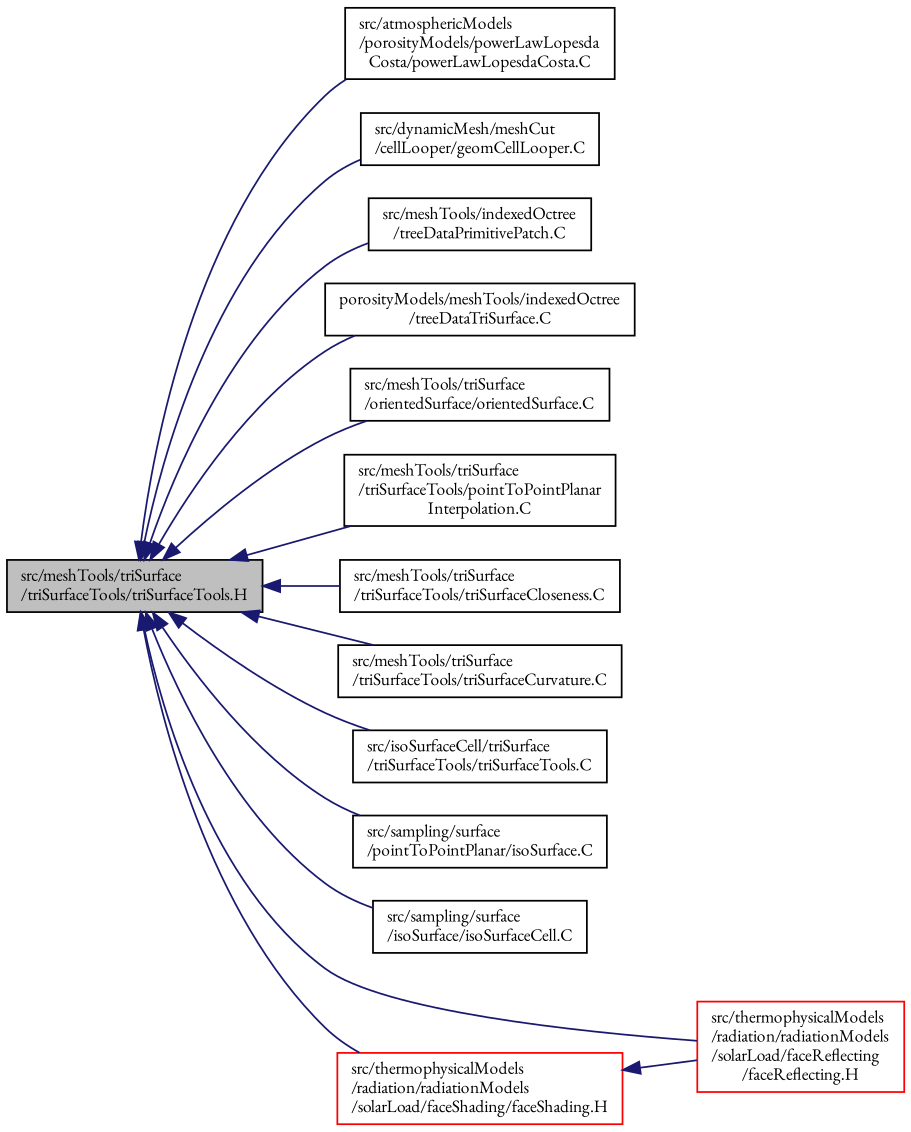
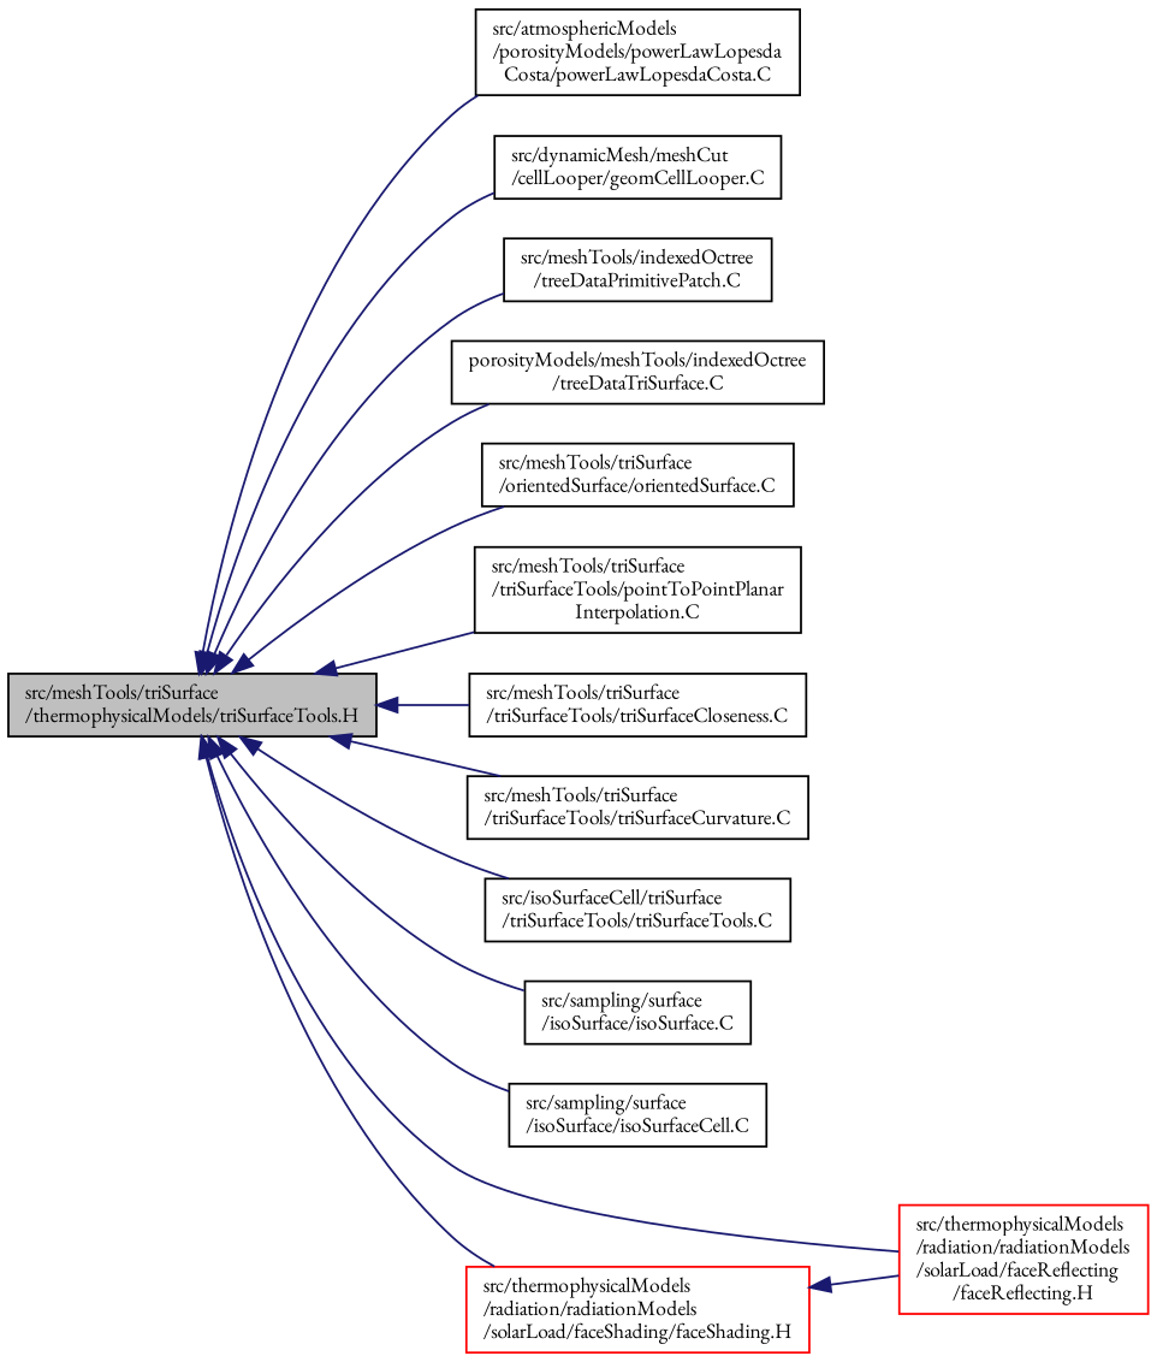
  digraph {
    fontname="EB Garamond"
    rankdir=LR
    node [color=black fontname="EB Garamond" fontsize=10 shape=record]
    edge [color=midnightblue dir=back fontname="EB Garamond" fontsize=10 labelfontname=Helvetica labelfontsize=10 style=solid]
-   n1 [fillcolor=grey75 fontcolor=black height=0.2 label="src/meshTools/triSurface\l/triSurfaceTools/triSurfaceTools.H" style=filled width=0.4]
+   n1 [fillcolor=grey75 fontcolor=black height=0.2 label="src/meshTools/triSurface\l/thermophysicalModels/triSurfaceTools.H" style=filled width=0.4]
    n2 [height=0.2 label="src/atmosphericModels\l/porosityModels/powerLawLopesda\lCosta/powerLawLopesdaCosta.C" width=0.4]
    n3 [height=0.2 label="src/dynamicMesh/meshCut\l/cellLooper/geomCellLooper.C" width=0.4]
    n4 [height=0.2 label="src/meshTools/indexedOctree\l/treeDataPrimitivePatch.C" width=0.4]
    n5 [height=0.2 label="porosityModels/meshTools/indexedOctree\l/treeDataTriSurface.C" width=0.4]
    n6 [height=0.2 label="src/meshTools/triSurface\l/orientedSurface/orientedSurface.C" width=0.4]
    n7 [height=0.2 label="src/meshTools/triSurface\l/triSurfaceTools/pointToPointPlanar\lInterpolation.C" width=0.4]
    n8 [height=0.2 label="src/meshTools/triSurface\l/triSurfaceTools/triSurfaceCloseness.C" width=0.4]
    n9 [height=0.2 label="src/meshTools/triSurface\l/triSurfaceTools/triSurfaceCurvature.C" width=0.4]
    n10 [height=0.2 label="src/isoSurfaceCell/triSurface\l/triSurfaceTools/triSurfaceTools.C" width=0.4]
-   n11 [height=0.2 label="src/sampling/surface\l/pointToPointPlanar/isoSurface.C" width=0.4]
+   n11 [height=0.2 label="src/sampling/surface\l/isoSurface/isoSurface.C" width=0.4]
    n12 [height=0.2 label="src/sampling/surface\l/isoSurface/isoSurfaceCell.C" width=0.4]
    n13 [color=red height=0.2 label="src/thermophysicalModels\l/radiation/radiationModels\l/solarLoad/faceReflecting\l/faceReflecting.H" width=0.4]
    n14 [color=red height=0.2 label="src/thermophysicalModels\l/radiation/radiationModels\l/solarLoad/faceShading/faceShading.H" width=0.4]
    n1 -> n2
    n1 -> n3
    n1 -> n4
    n1 -> n5
    n1 -> n6
    n1 -> n7
    n1 -> n8
    n1 -> n9
    n1 -> n10
    n1 -> n11
    n1 -> n12
    n1 -> n13
    n1 -> n14
    n14 -> n13
  }
